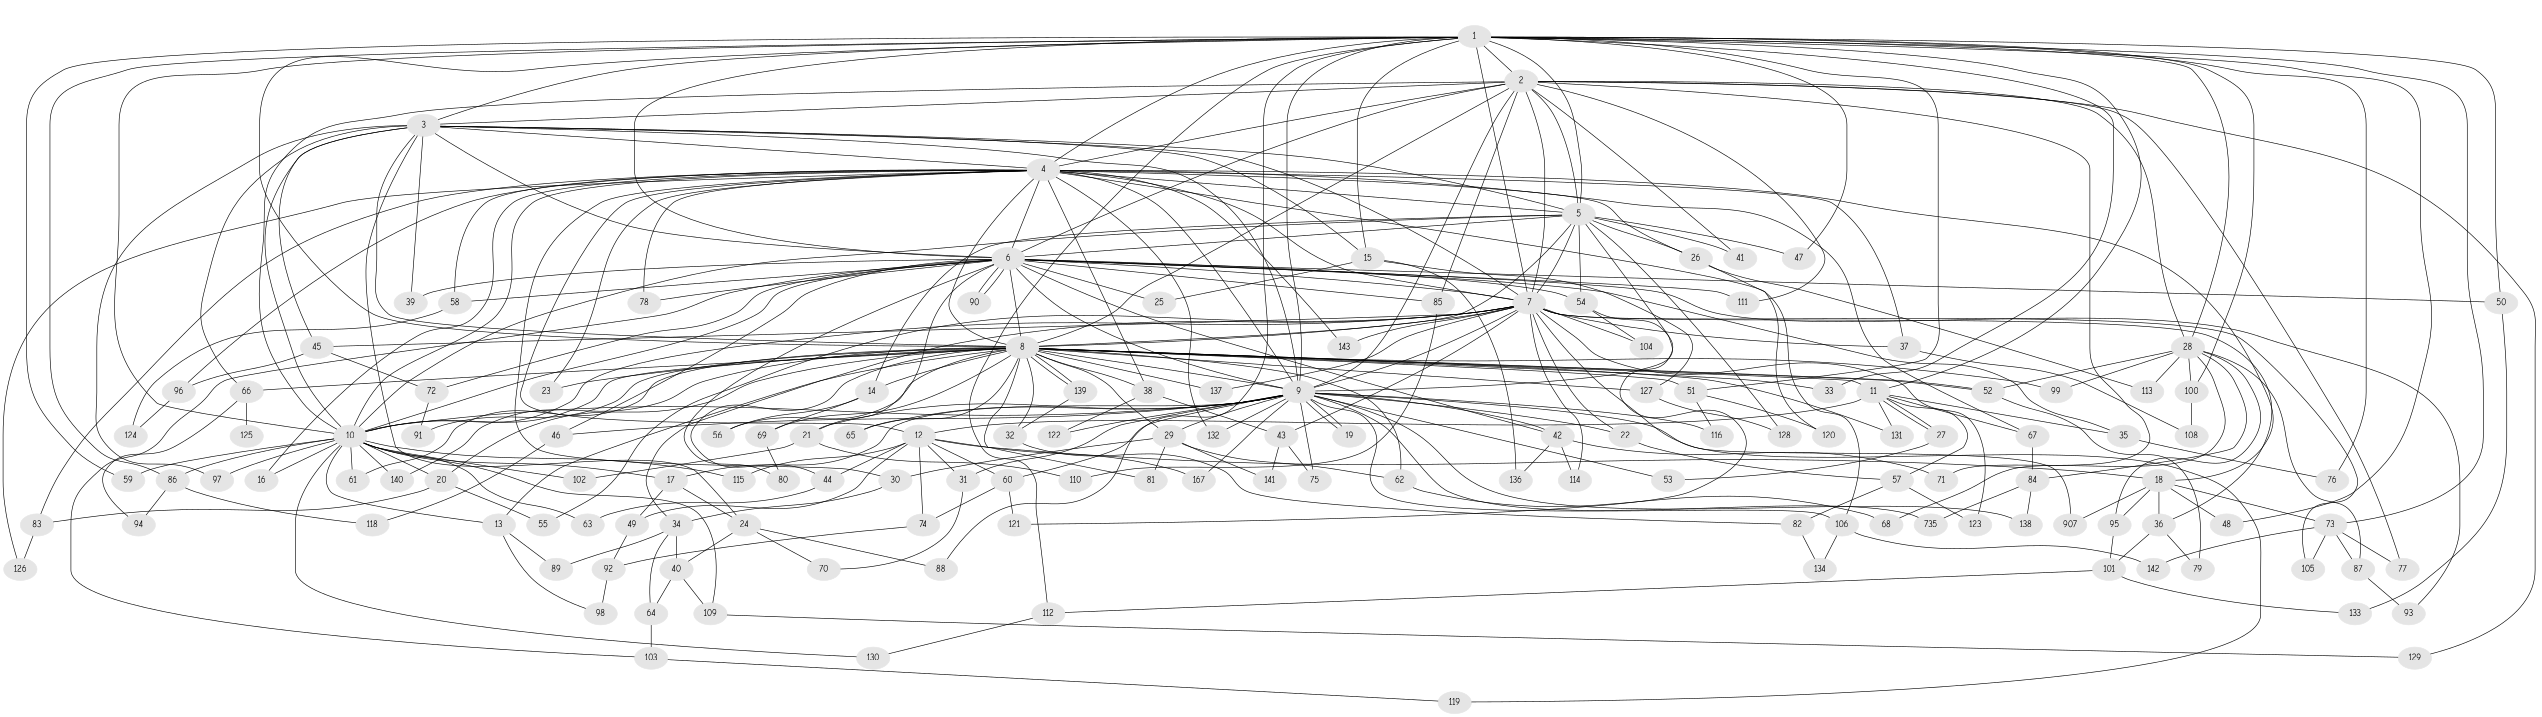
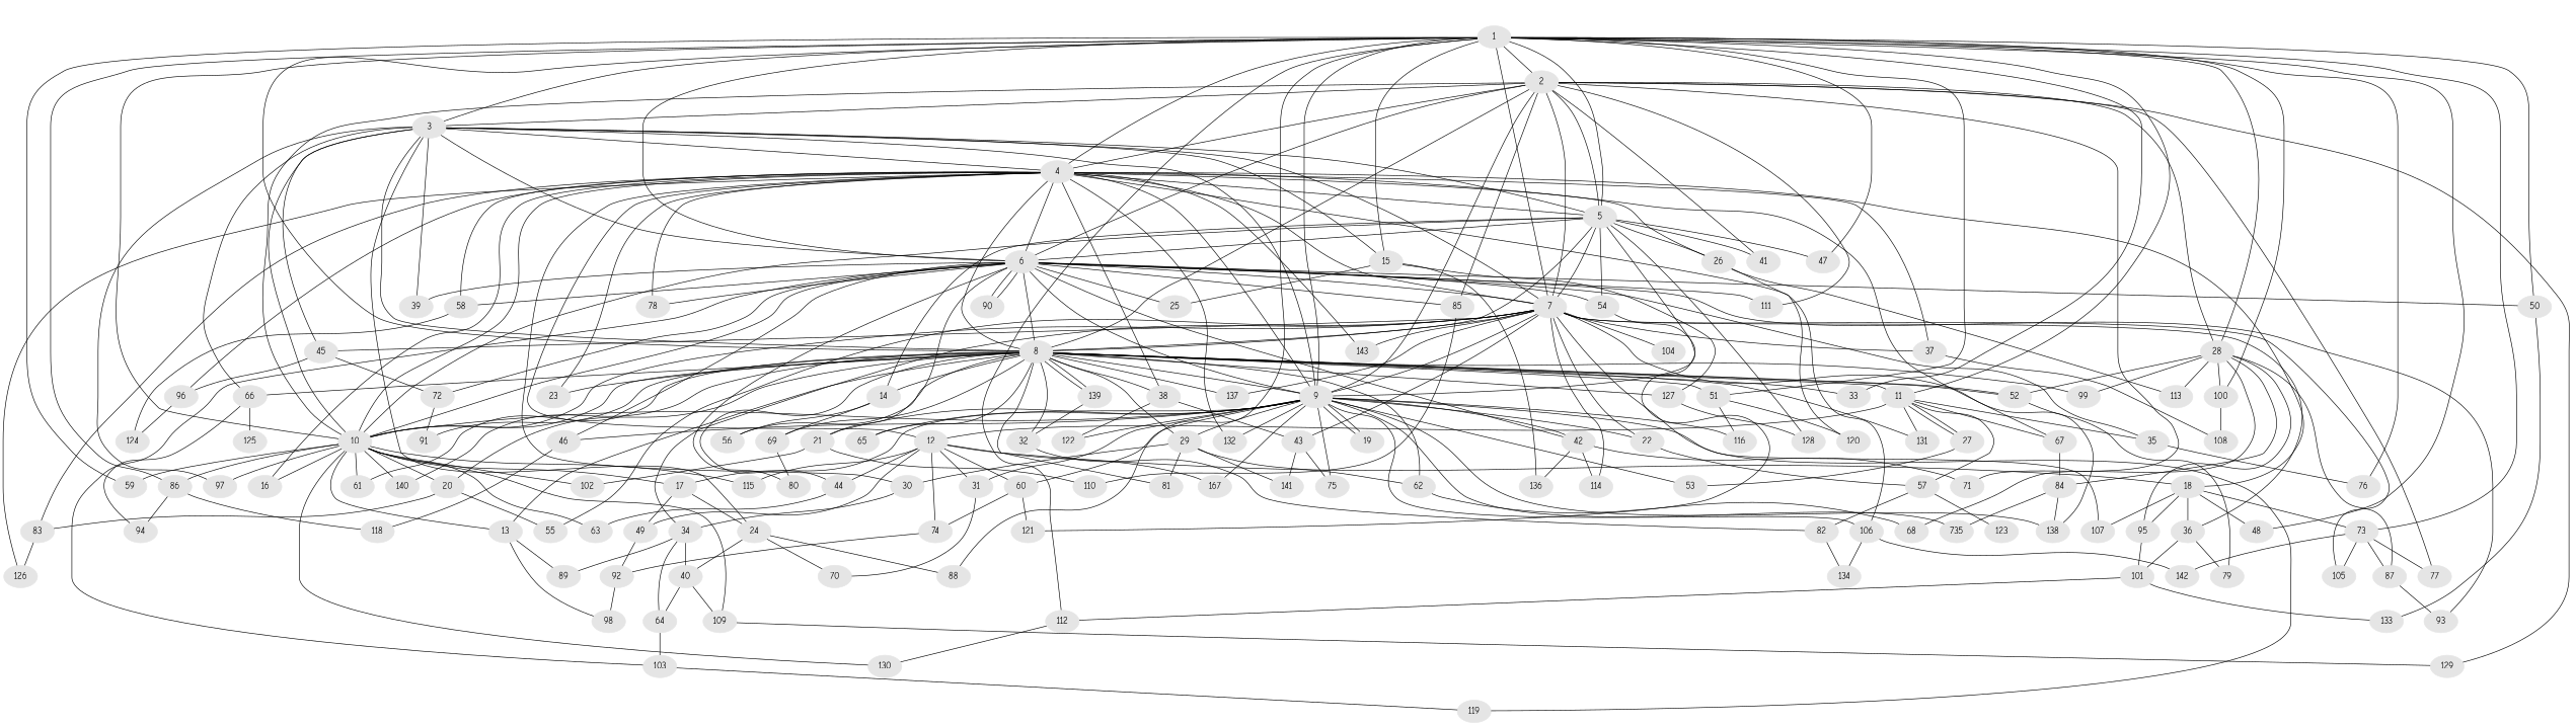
  graph {
    fontname="Comic Neue"
    node [color=gray90 fontname="Comic Neue" style=filled]
    edge [fontname="Comic Neue"]
    1
    2
    3
    4
    5
    6
    7
    8
    9
    10
    11
    15
    28
    33
    47
    48
    50
    51
    59
    73
    76
    86
    88
    100
    112
    41
    71
    77
    85
    111
    129
    24
    39
    45
    66
    97
    12
    16
    18
    23
    26
    30
    37
    38
    58
    67
    78
    83
    96
    106
    126
    132
    143
    14
    54
    128
    21
    25
    35
    42
    46
    72
    80
    90
    93
    103
    22
    34
    36
    43
    55
    104
    105
-   107 [label=907]
+   107
    114
    123
    137
    13
    20
    29
    32
    44
    52
    56
    61
    62
    65
    69
    81
    91
    99
    127
    131
    139
    140
    17
    19
    31
    53
    60
    75
    116
    n103 [label=167]
    119
    122
    n106 [label=735]
    138
    63
    102
    109
    115
    130
    27
    57
    136
    95
    113
    68
    84
    87
    133
    120
    142
    118
    94
    108
    110
    40
    70
    125
    49
    74
    124
    134
    121
    89
    64
    79
    101
    141
    98
    82
    92
    1 -- 2
    1 -- 3
    1 -- 4
    1 -- 5
    1 -- 6
    1 -- 7
    1 -- 8
    1 -- 9
    1 -- 10
    1 -- 11
    1 -- 15
    1 -- 28
    1 -- 33
    1 -- 47
    1 -- 48
    1 -- 50
    1 -- 51
    1 -- 59
    1 -- 73
    1 -- 76
    1 -- 86
    1 -- 88
    1 -- 100
    1 -- 112
    2 -- 3
    2 -- 4
    2 -- 5
    2 -- 6
    2 -- 7
    2 -- 8
    2 -- 9
    2 -- 10
    2 -- 28
    2 -- 41
    2 -- 71
    2 -- 77
    2 -- 85
    2 -- 111
    2 -- 129
    3 -- 4
    3 -- 5
    3 -- 6
    3 -- 7
    3 -- 8
    3 -- 9
    3 -- 10
    3 -- 15
    3 -- 24
    3 -- 39
    3 -- 45
    3 -- 66
    3 -- 97
    4 -- 5
    4 -- 6
    4 -- 7
    4 -- 8
    4 -- 9
    4 -- 10
    4 -- 12
    4 -- 16
    4 -- 18
    4 -- 23
    4 -- 26
    4 -- 30
    4 -- 37
    4 -- 38
    4 -- 58
    4 -- 67
    4 -- 78
    4 -- 83
    4 -- 96
    4 -- 106
    4 -- 126
    4 -- 132
    4 -- 143
    5 -- 6
    5 -- 7
    5 -- 8
    5 -- 9
    5 -- 10
    5 -- 47
    5 -- 41
    5 -- 26
    5 -- 14
    5 -- 54
    5 -- 128
    6 -- 7
    6 -- 8
    6 -- 9
    6 -- 10
    6 -- 50
    6 -- 85
    6 -- 111
    6 -- 39
    6 -- 58
    6 -- 78
    6 -- 54
    6 -- 21
    6 -- 25
    6 -- 35
    6 -- 42
    6 -- 46
    6 -- 72
    6 -- 80
    6 -- 90
    6 -- 90
    6 -- 93
    6 -- 103
    7 -- 8
    7 -- 9
    7 -- 10
    7 -- 45
    7 -- 37
    7 -- 143
    7 -- 22
    7 -- 34
    7 -- 36
    7 -- 43
    7 -- 55
    7 -- 104
    7 -- 105
    7 -- 107
    7 -- 114
-   7 -- 123
+   7 -- 138
    7 -- 137
    8 -- 9
    8 -- 10
    8 -- 11
    8 -- 33
    8 -- 51
    8 -- 66
    8 -- 23
    8 -- 38
    8 -- 14
    8 -- 137
    8 -- 13
    8 -- 20
    8 -- 29
    8 -- 32
    8 -- 44
    8 -- 52
    8 -- 52
    8 -- 56
    8 -- 61
    8 -- 62
    8 -- 65
    8 -- 69
    8 -- 81
    8 -- 91
    8 -- 99
    8 -- 127
    8 -- 131
    8 -- 139
    8 -- 139
    8 -- 140
    9 -- 10
    9 -- 106
    9 -- 132
    9 -- 21
    9 -- 42
    9 -- 46
    9 -- 22
    9 -- 29
    9 -- 65
    9 -- 17
    9 -- 19
    9 -- 19
    9 -- 31
    9 -- 53
    9 -- 60
    9 -- 75
    9 -- 116
    9 -- n103
    9 -- 119
    9 -- 122
    9 -- n106
    9 -- 138
    10 -- 59
    10 -- 86
    10 -- 97
    10 -- 16
    10 -- 13
    10 -- 20
    10 -- 61
    10 -- 140
    10 -- 17
    10 -- 63
    10 -- 102
    10 -- 109
    10 -- 115
    10 -- 130
    11 -- 12
    11 -- 67
    11 -- 35
    11 -- 131
    11 -- 27
    11 -- 27
    11 -- 57
    15 -- 25
    15 -- 127
    15 -- 136
    28 -- 100
    28 -- 52
    28 -- 99
    28 -- 95
    28 -- 113
    28 -- 68
    28 -- 84
    28 -- 87
    50 -- 133
    51 -- 116
    51 -- 120
    73 -- 77
    73 -- 105
    73 -- 87
    73 -- 142
    86 -- 118
    86 -- 94
    100 -- 108
    112 -- 130
    85 -- 110
    24 -- 88
    24 -- 40
    24 -- 70
    45 -- 96
    45 -- 72
    66 -- 94
    66 -- 125
    12 -- 18
    12 -- 44
    12 -- 31
    12 -- 60
    12 -- n103
    12 -- 115
    12 -- 49
    12 -- 74
    18 -- 48
    18 -- 73
    18 -- 36
    18 -- 107
    18 -- 95
    26 -- 113
    26 -- 120
    30 -- 34
    37 -- 108
    38 -- 43
    38 -- 122
    58 -- 124
    67 -- 84
    83 -- 126
    96 -- 124
    106 -- 142
    106 -- 134
    14 -- 56
    14 -- 69
-   54 -- 104
    54 -- 121
    21 -- 102
    21 -- 110
    35 -- 76
    42 -- 71
    42 -- 114
    42 -- 136
    46 -- 118
    72 -- 91
    103 -- 119
    22 -- 57
    34 -- 40
    34 -- 89
    34 -- 64
    36 -- 79
    36 -- 101
    43 -- 75
    43 -- 141
    13 -- 89
    13 -- 98
    20 -- 83
    20 -- 55
    29 -- 30
    29 -- 62
    29 -- 81
    29 -- 141
    32 -- 82
    44 -- 63
    52 -- 79
    62 -- 68
    69 -- 80
    127 -- 128
    139 -- 32
    17 -- 24
    17 -- 49
    31 -- 70
    60 -- 74
    60 -- 121
    109 -- 129
    27 -- 53
    57 -- 123
    57 -- 82
    95 -- 101
    84 -- n106
    84 -- 138
    87 -- 93
    40 -- 109
    40 -- 64
    49 -- 92
    74 -- 92
    64 -- 103
    101 -- 112
    101 -- 133
    82 -- 134
    92 -- 98
  }
